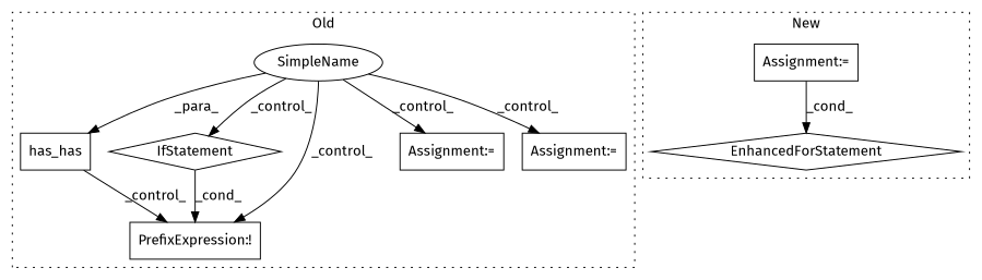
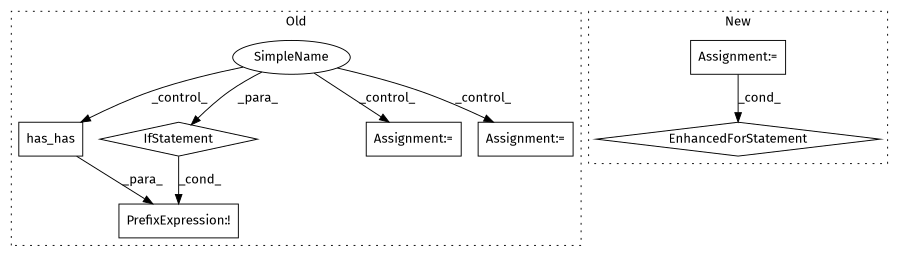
  digraph {
    fontname="Fira Sans"
    node [a=7 fontname="Fira Sans" l=1 s="838,947" shape=box]
    edge [fontname="Fira Sans"]
    n1 [a=32 l="8,1" label=has_has s="1054,1081"]
    n2 [a=25 l="4,2" label=IfStatement s="1042,1082" shape=diamond]
    n3 [a=38 label="PrefixExpression:!" s=1046]
    n4 [a=42 label=SimpleName shape=ellipse l="" s=""]
    n5 [label="Assignment:=" s=1352]
    n6 [label="Assignment:=" s=1436]
    n7 [a=70 l="53,2" label=EnhancedForStatement shape=diamond]
    n8 [l="53,2" label="Assignment:="]
    subgraph cluster_1 {
      label=Old
      style=dotted
      n1
      n2
      n3
      n4
      n5
      n6
    }
    subgraph cluster_2 {
      label=New
      style=dotted
      n7
      n8
    }
-   n1 -> n3 [label=_control_]
+   n1 -> n3 [label=_para_]
    n2 -> n3 [label=_cond_]
-   n4 -> n1 [label=_para_]
-   n4 -> n2 [label=_control_]
-   n4 -> n3 [label=_control_]
+   n4 -> n1 [label=_control_]
+   n4 -> n2 [label=_para_]
    n4 -> n5 [label=_control_]
    n4 -> n6 [label=_control_]
    n8 -> n7 [label=_cond_]
  }
